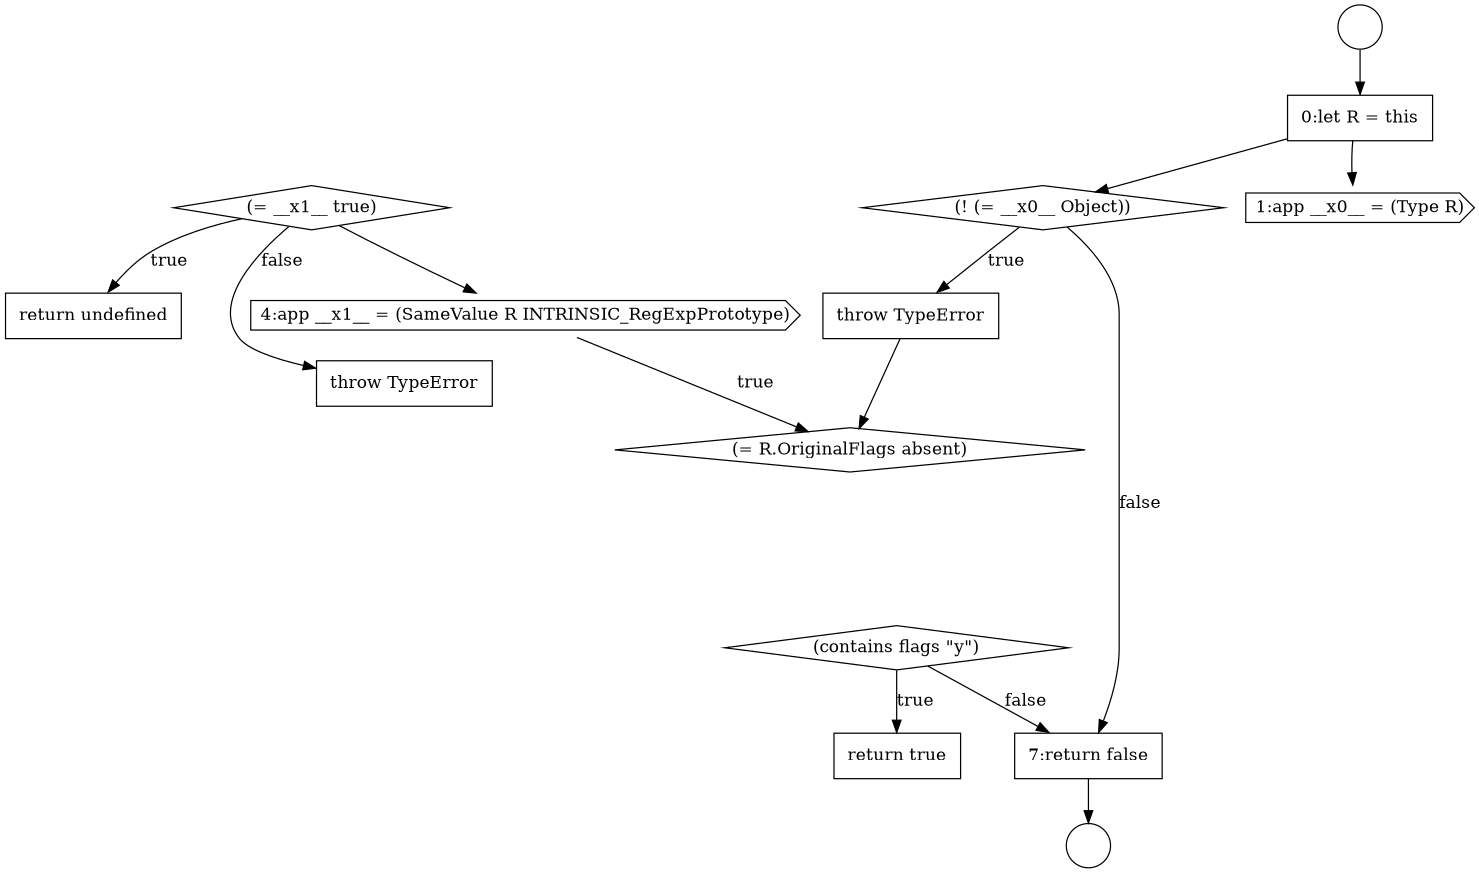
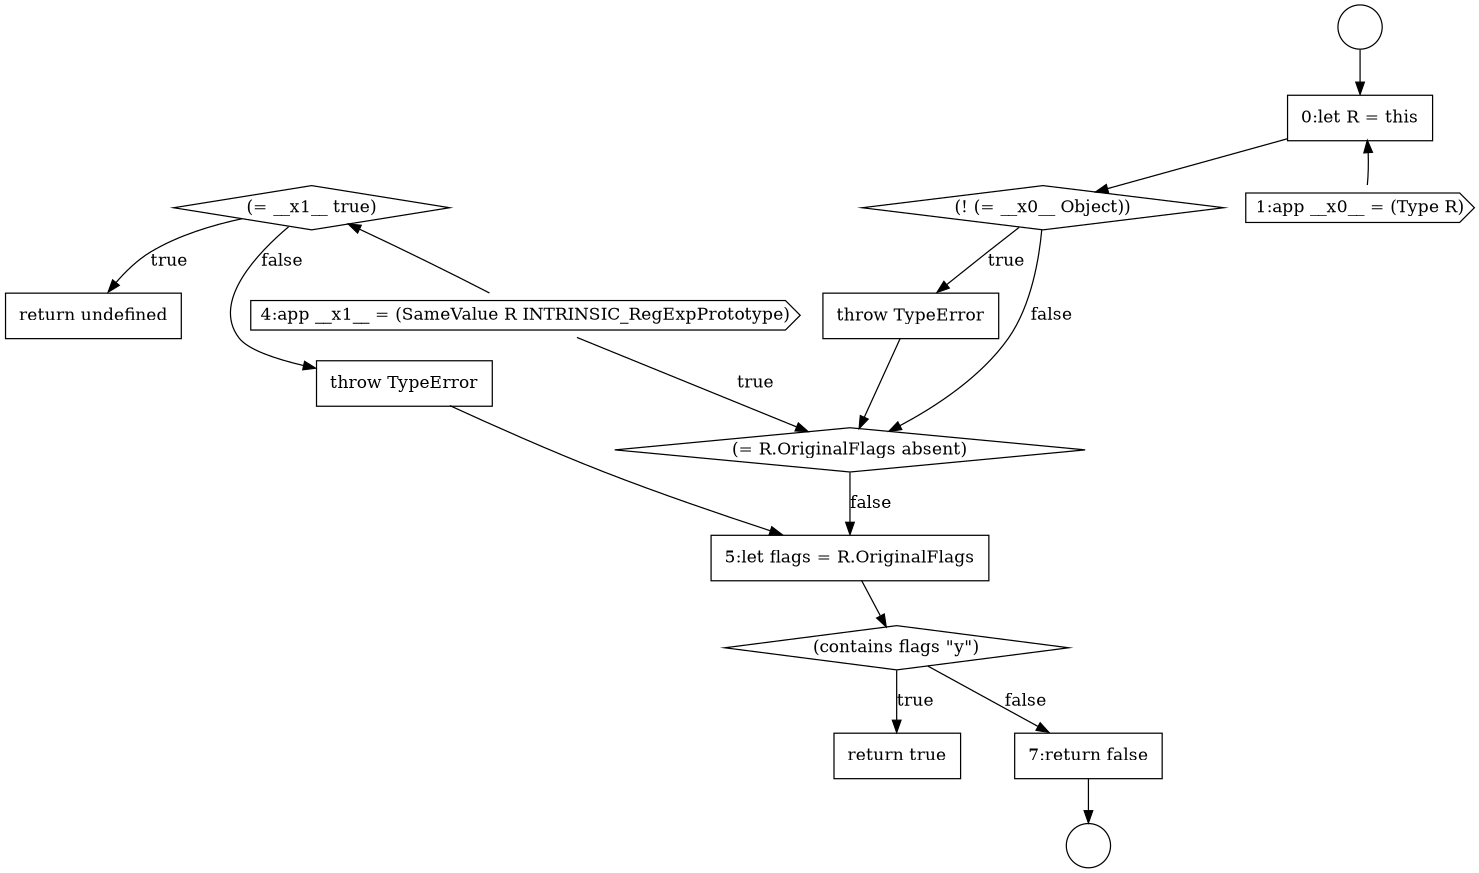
  digraph {
    node [color=black fillcolor=white shape=none style=filled]
    edge [color=black]
    n1 [label=<<font color="black">     <table border="0" cellborder="1" cellspacing="0" cellpadding="10">       <tr><td align="left">return true</td></tr>     </table>   </font>> margin=0]
    n2 [label=<<font color="black">     <table border="0" cellborder="1" cellspacing="0" cellpadding="10">       <tr><td align="left">7:return false</td></tr>     </table>   </font>> margin=0]
    n3 [label=" " shape=circle]
    n4 [label=<<font color="black">(= __x1__ true)</font>> shape=diamond]
    n5 [label=<<font color="black">     <table border="0" cellborder="1" cellspacing="0" cellpadding="10">       <tr><td align="left">return undefined</td></tr>     </table>   </font>> margin=0]
    n6 [label=<<font color="black">     <table border="0" cellborder="1" cellspacing="0" cellpadding="10">       <tr><td align="left">throw TypeError</td></tr>     </table>   </font>> margin=0]
+   n7 [label=<<font color="black">     <table border="0" cellborder="1" cellspacing="0" cellpadding="10">       <tr><td align="left">5:let flags = R.OriginalFlags</td></tr>     </table>   </font>> margin=0]
    n8 [label=<<font color="black">(! (= __x0__ Object))</font>> shape=diamond]
    n9 [label=<<font color="black">     <table border="0" cellborder="1" cellspacing="0" cellpadding="10">       <tr><td align="left">throw TypeError</td></tr>     </table>   </font>> margin=0]
    n10 [label=<<font color="black">(= R.OriginalFlags absent)</font>> shape=diamond]
    n11 [label=<<font color="black">(contains flags &quot;y&quot;)</font>> shape=diamond]
    n12 [label=<<font color="black">     <table border="0" cellborder="1" cellspacing="0" cellpadding="10">       <tr><td align="left">0:let R = this</td></tr>     </table>   </font>> margin=0]
    n13 [label=<<font color="black">1:app __x0__ = (Type R)</font>> shape=cds]
    n14 [label=<<font color="black">4:app __x1__ = (SameValue R INTRINSIC_RegExpPrototype)</font>> shape=cds]
    n15 [label=" " shape=circle]
    n2 -> n3
    n4 -> n5 [label=<<font color="black">true</font>>]
    n4 -> n6 [label=<<font color="black">false</font>>]
+   n6 -> n7
+   n7 -> n11
    n8 -> n9 [label=<<font color="black">true</font>>]
-   n8 -> n2 [label=<<font color="black">false</font>>]
+   n8 -> n10 [label=<<font color="black">false</font>>]
    n9 -> n10
+   n10 -> n7 [label=<<font color="black">false</font>>]
    n11 -> n1 [label=<<font color="black">true</font>>]
    n11 -> n2 [label=<<font color="black">false</font>>]
    n12 -> n8
-   n12 -> n13
-   n4 -> n14
+   n13 -> n12
+   n14 -> n4
    n14 -> n10 [label=<<font color="black">true</font>>]
    n15 -> n12
  }
